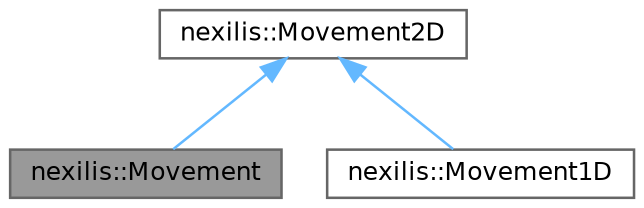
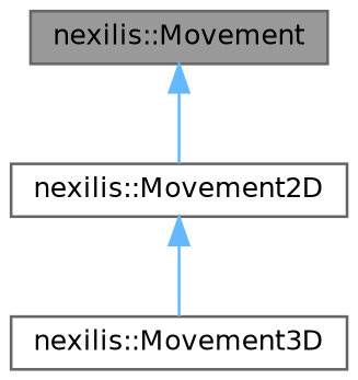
  digraph {
    node [color=gray40 fillcolor=white fontname=Helvetica fontsize=10 shape=box style=filled]
    edge [color=steelblue1 dir=back fontname=Helvetica fontsize=10 labelfontname=Helvetica labelfontsize=10 style=solid]
    n1 [fillcolor=grey60 fontcolor=black height=0.2 label="nexilis::Movement" width=0.4]
    n2 [height=0.2 label="nexilis::Movement2D" width=0.4]
-   n3 [height=0.2 label="nexilis::Movement1D" width=0.4]
-   n2 -> n1
+   n3 [height=0.2 label="nexilis::Movement3D" width=0.4]
+   n1 -> n2
    n2 -> n3
  }
